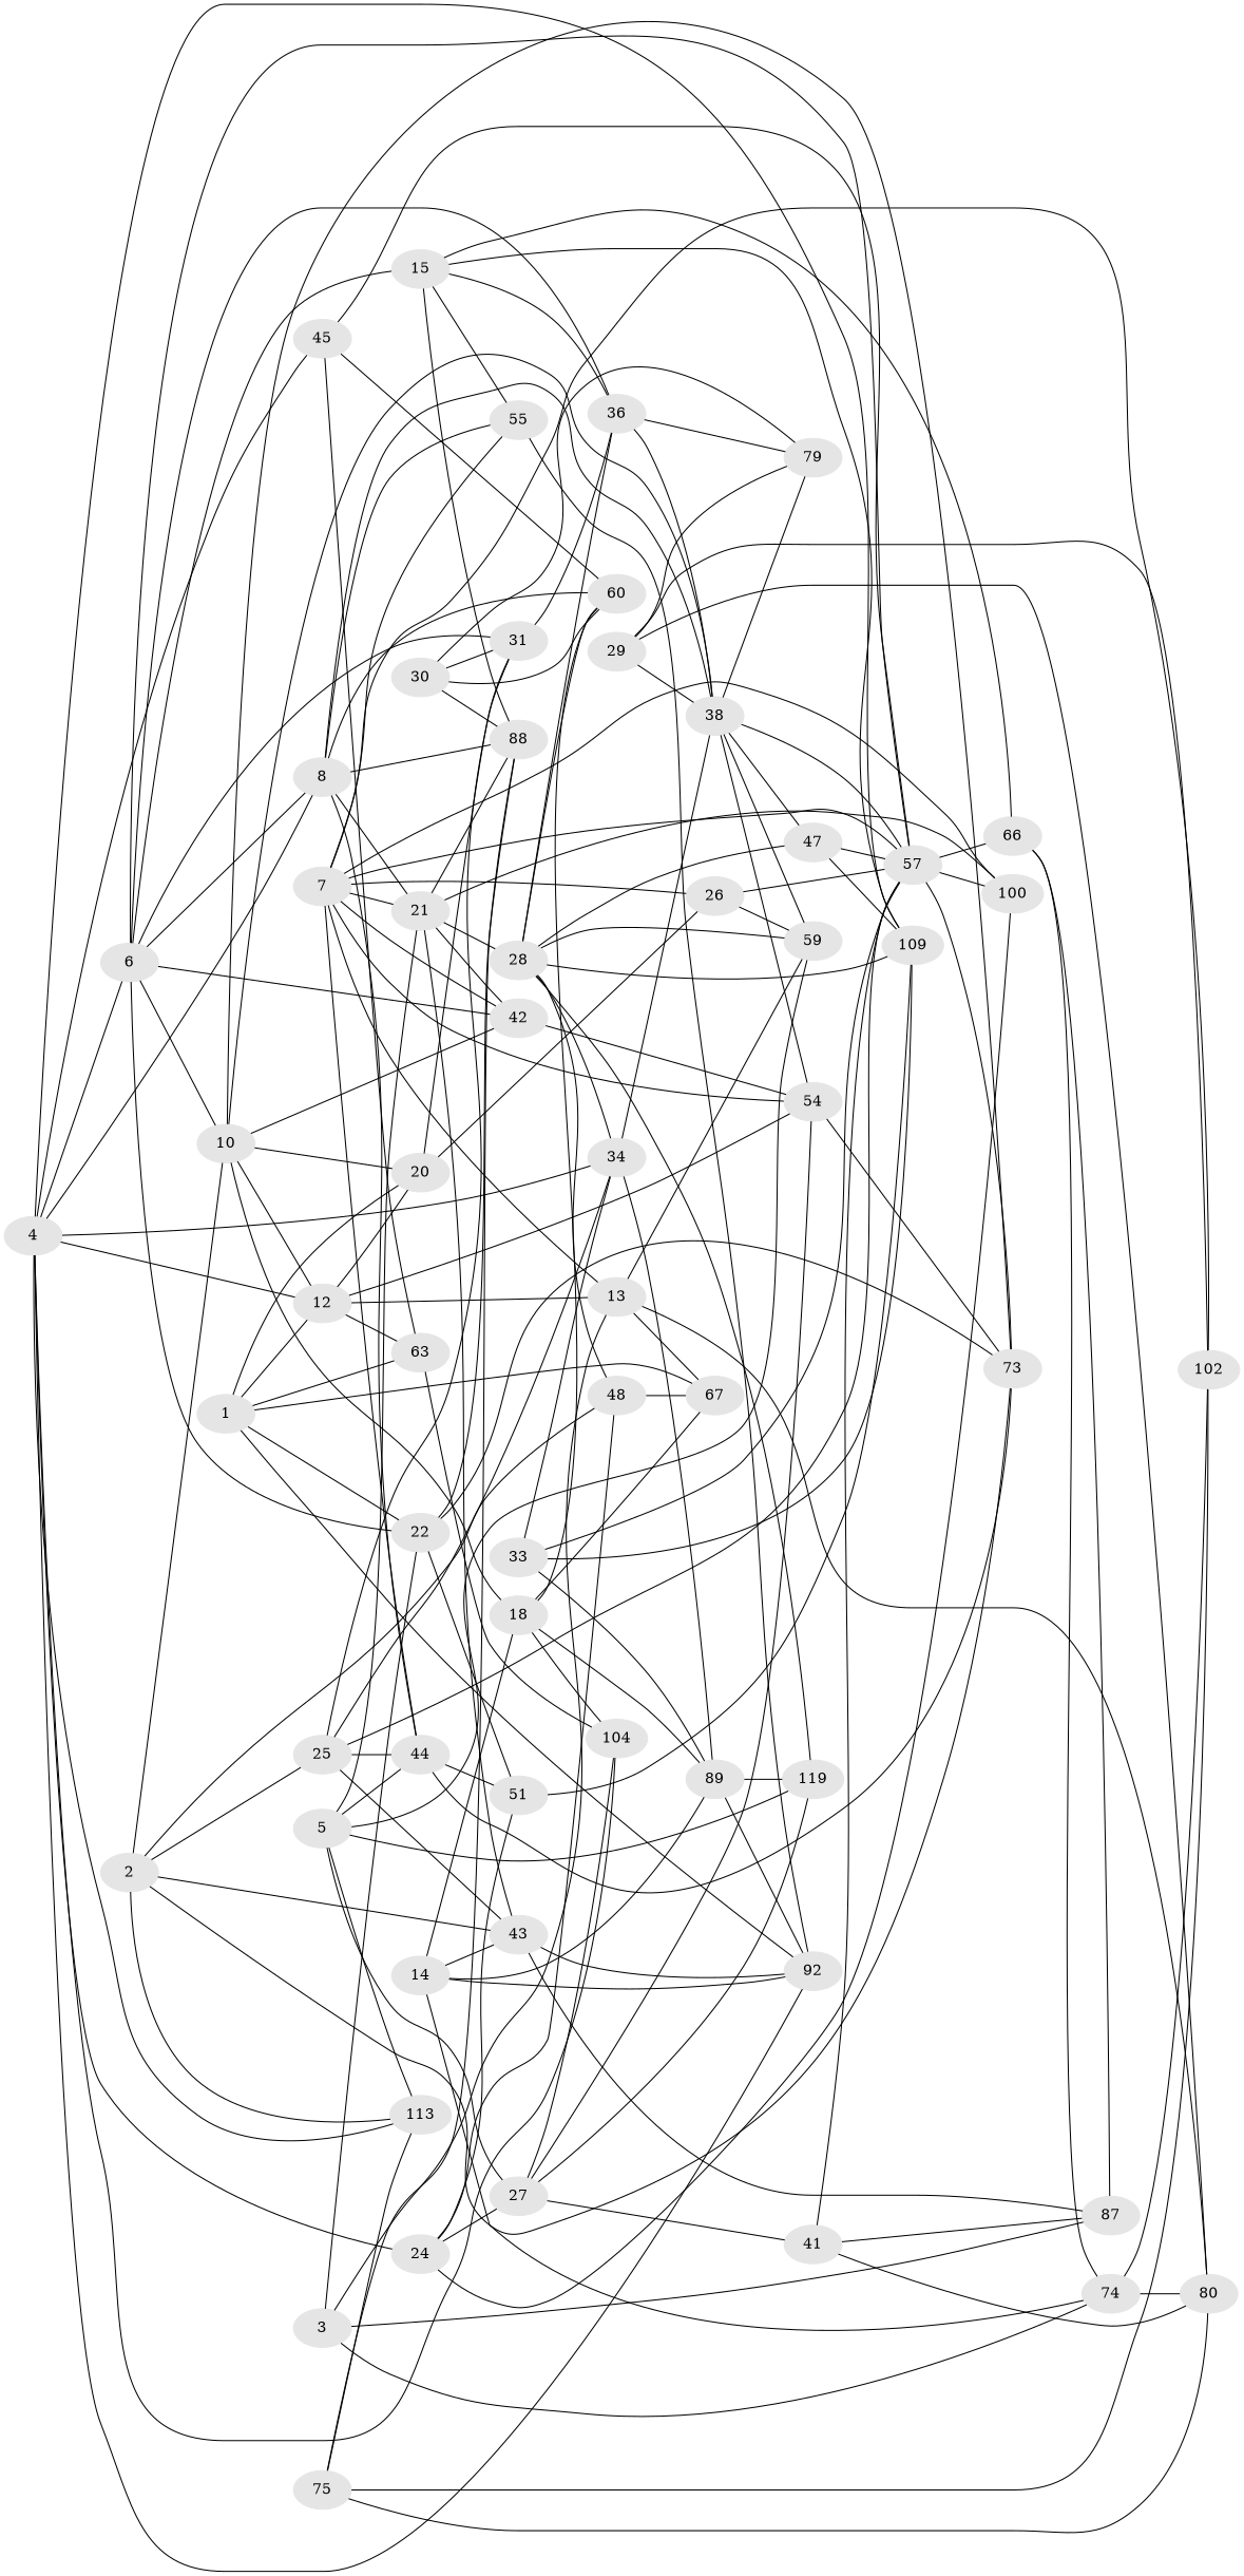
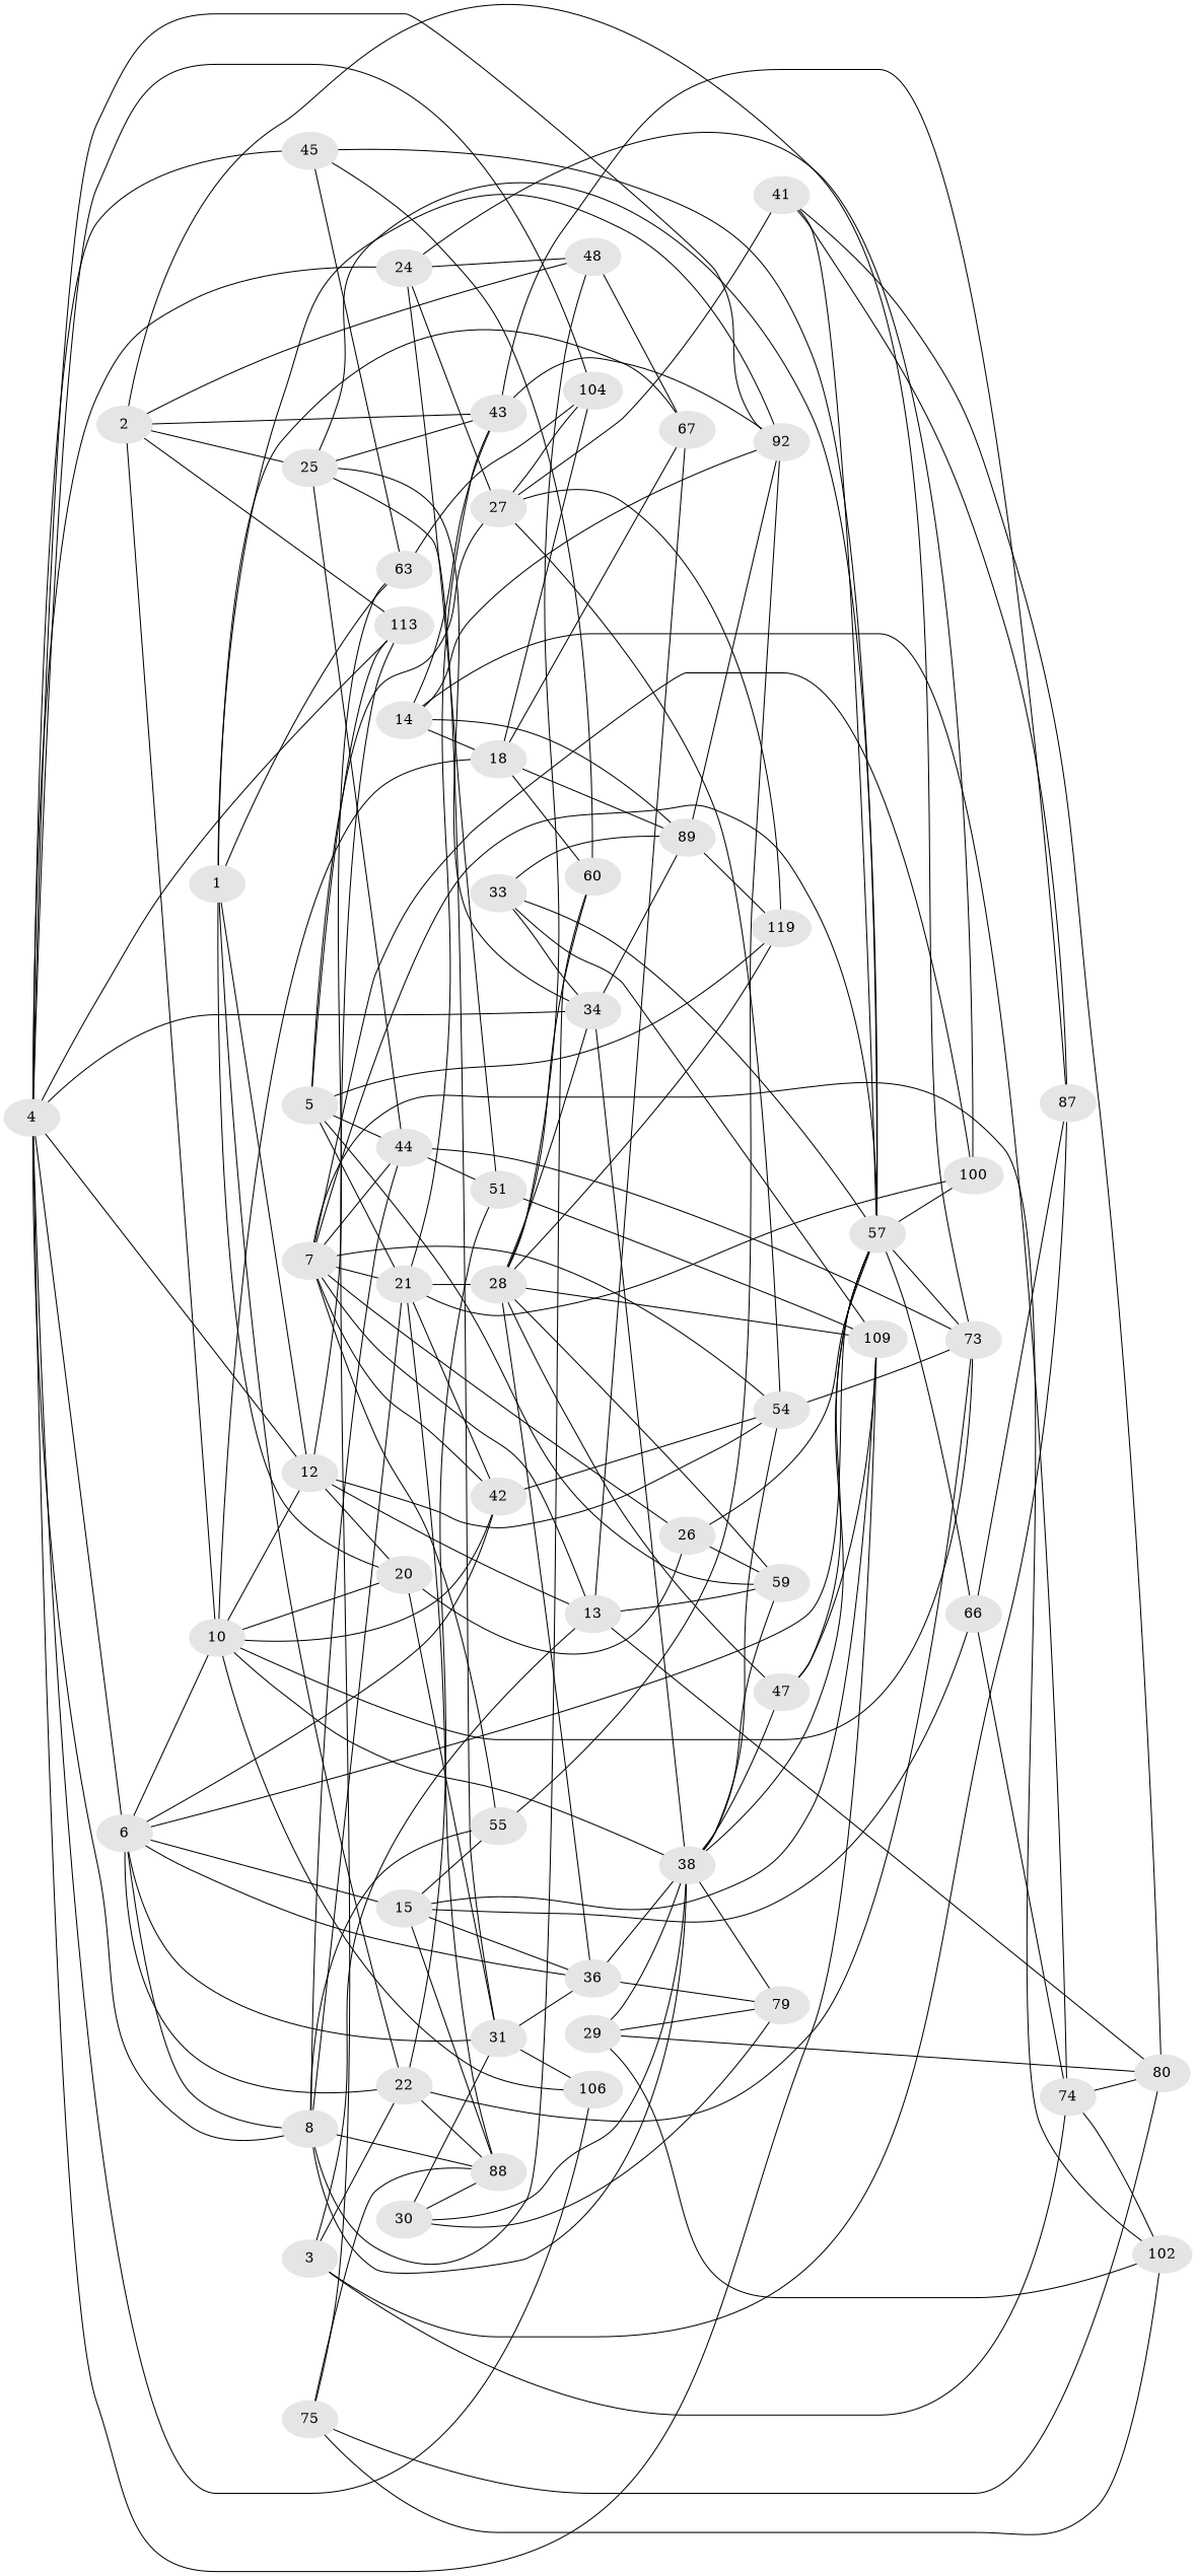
  graph {
    rankdir=LR
    node [color=gray90 style=filled]
    1 [super="+40"]
    12 [super="+17+101"]
    20 [super="+61"]
    22 [super="+76"]
    63
    67
    92 [super="+112"]
    13 [super="+72"]
    54 [super="+91+68"]
    31 [super="+77"]
    26 [super="+70"]
    73 [super="+82"]
    88 [super="+97"]
    51
    104
    2 [super="+39"]
    10 [super="+56+84+95"]
    25 [super="+114"]
    43 [super="+64"]
    48
    113
+   106
    42 [super="+85"]
    38 [super="+105+94+58"]
    18 [super="+32"]
    34 [super="+62"]
    44 [super="+120"]
    57 [super="+65"]
    87
    59 [super="+115"]
    80 [super="+93"]
    3
    74 [super="+96"]
    102
    4 [super="+16+11"]
    6 [super="+9+37"]
    8 [super="+111+81"]
    24 [super="+110"]
    45
    109 [super="+123"]
    15 [super="+53"]
    36 [super="+78"]
    21 [super="+35"]
    55
    60 [super="+83"]
    27 [super="+46"]
    100
    89 [super="+108"]
    5 [super="+50"]
    119
    28 [super="+52+49"]
    41
    66
    79
    7 [super="+19+69"]
    47
    14 [super="+116"]
    29
    30
    33
    75
    1 -- 12
    1 -- 20
    1 -- 22
    1 -- 63
    1 -- 67
    1 -- 92
    12 -- 20 [weight=2]
    12 -- 63
    12 -- 13
    12 -- 54
    20 -- 31
    20 -- 26
    22 -- 73
    22 -- 88
    22 -- 51
    63 -- 104
    13 -- 67
    13 -- 59
    13 -- 80
    54 -- 73
+   31 -- 106
    31 -- 36
    26 -- 57
    26 -- 59
    51 -- 109
    2 -- 73
    2 -- 10
    2 -- 25
    2 -- 43
    2 -- 48
    2 -- 113
    10 -- 12
    10 -- 20
    10 -- 73
+   10 -- 106
    10 -- 42
    10 -- 38
    10 -- 18
    25 -- 31
    25 -- 43
    25 -- 34
    25 -- 44
    25 -- 57
    43 -- 92
    43 -- 87
    48 -- 67
    42 -- 54 [weight=2]
    38 -- 54
    38 -- 57
    38 -- 59
    38 -- 79
    38 -- 47
    18 -- 67
    18 -- 104
    18 -- 60
    18 -- 89
    34 -- 38
    34 -- 89
    44 -- 73
    44 -- 51
    57 -- 73
    57 -- 100
    57 -- 66
    3 -- 22
    3 -- 13
    3 -- 87
    3 -- 74
    74 -- 80 [weight=2]
    74 -- 102
    4 -- 12
    4 -- 92
    4 -- 104
    4 -- 113
+   4 -- 106 [weight=2]
    4 -- 34
    4 -- 6 [weight=2]
    4 -- 8
    4 -- 24 [weight=2]
    4 -- 45
    4 -- 109
    6 -- 22
    6 -- 31
    6 -- 10
    6 -- 42
    6 -- 57
    6 -- 8
    6 -- 15
    6 -- 36
    8 -- 88
    8 -- 38
    8 -- 44
    8 -- 21
    8 -- 55
    8 -- 60
    24 -- 51
    24 -- 48
    24 -- 27
    24 -- 100
    45 -- 63
    45 -- 57
    45 -- 60
    15 -- 88
    15 -- 109
    15 -- 36
    15 -- 55
    15 -- 66
    36 -- 38
    36 -- 79
    21 -- 88
    21 -- 43
    21 -- 42
    21 -- 100
    21 -- 28
    55 -- 92
    27 -- 54
    27 -- 104
    27 -- 119
    27 -- 41
    89 -- 92
    89 -- 119
    5 -- 113
    5 -- 44
    5 -- 59
    5 -- 21
    5 -- 27
    5 -- 119
    28 -- 48
    28 -- 34
    28 -- 59
    28 -- 109
    28 -- 36
    28 -- 60 [weight=2]
    28 -- 119
    28 -- 47
    41 -- 57
    41 -- 87
    41 -- 80
    66 -- 87
    66 -- 74
    7 -- 13
    7 -- 54
    7 -- 26
    7 -- 42
    7 -- 44
    7 -- 57
    7 -- 102
    7 -- 21
    7 -- 55
    7 -- 100
    47 -- 57
    47 -- 109
    14 -- 92
    14 -- 43
    14 -- 18
    14 -- 74
    14 -- 89
    29 -- 38
    29 -- 80
    29 -- 102
    29 -- 79
    30 -- 31
    30 -- 88
-   30 -- 60
+   30 -- 38
    30 -- 79
    33 -- 34
    33 -- 57
    33 -- 109
    33 -- 89
    75 -- 88
    75 -- 113
    75 -- 80
    75 -- 102
  }
